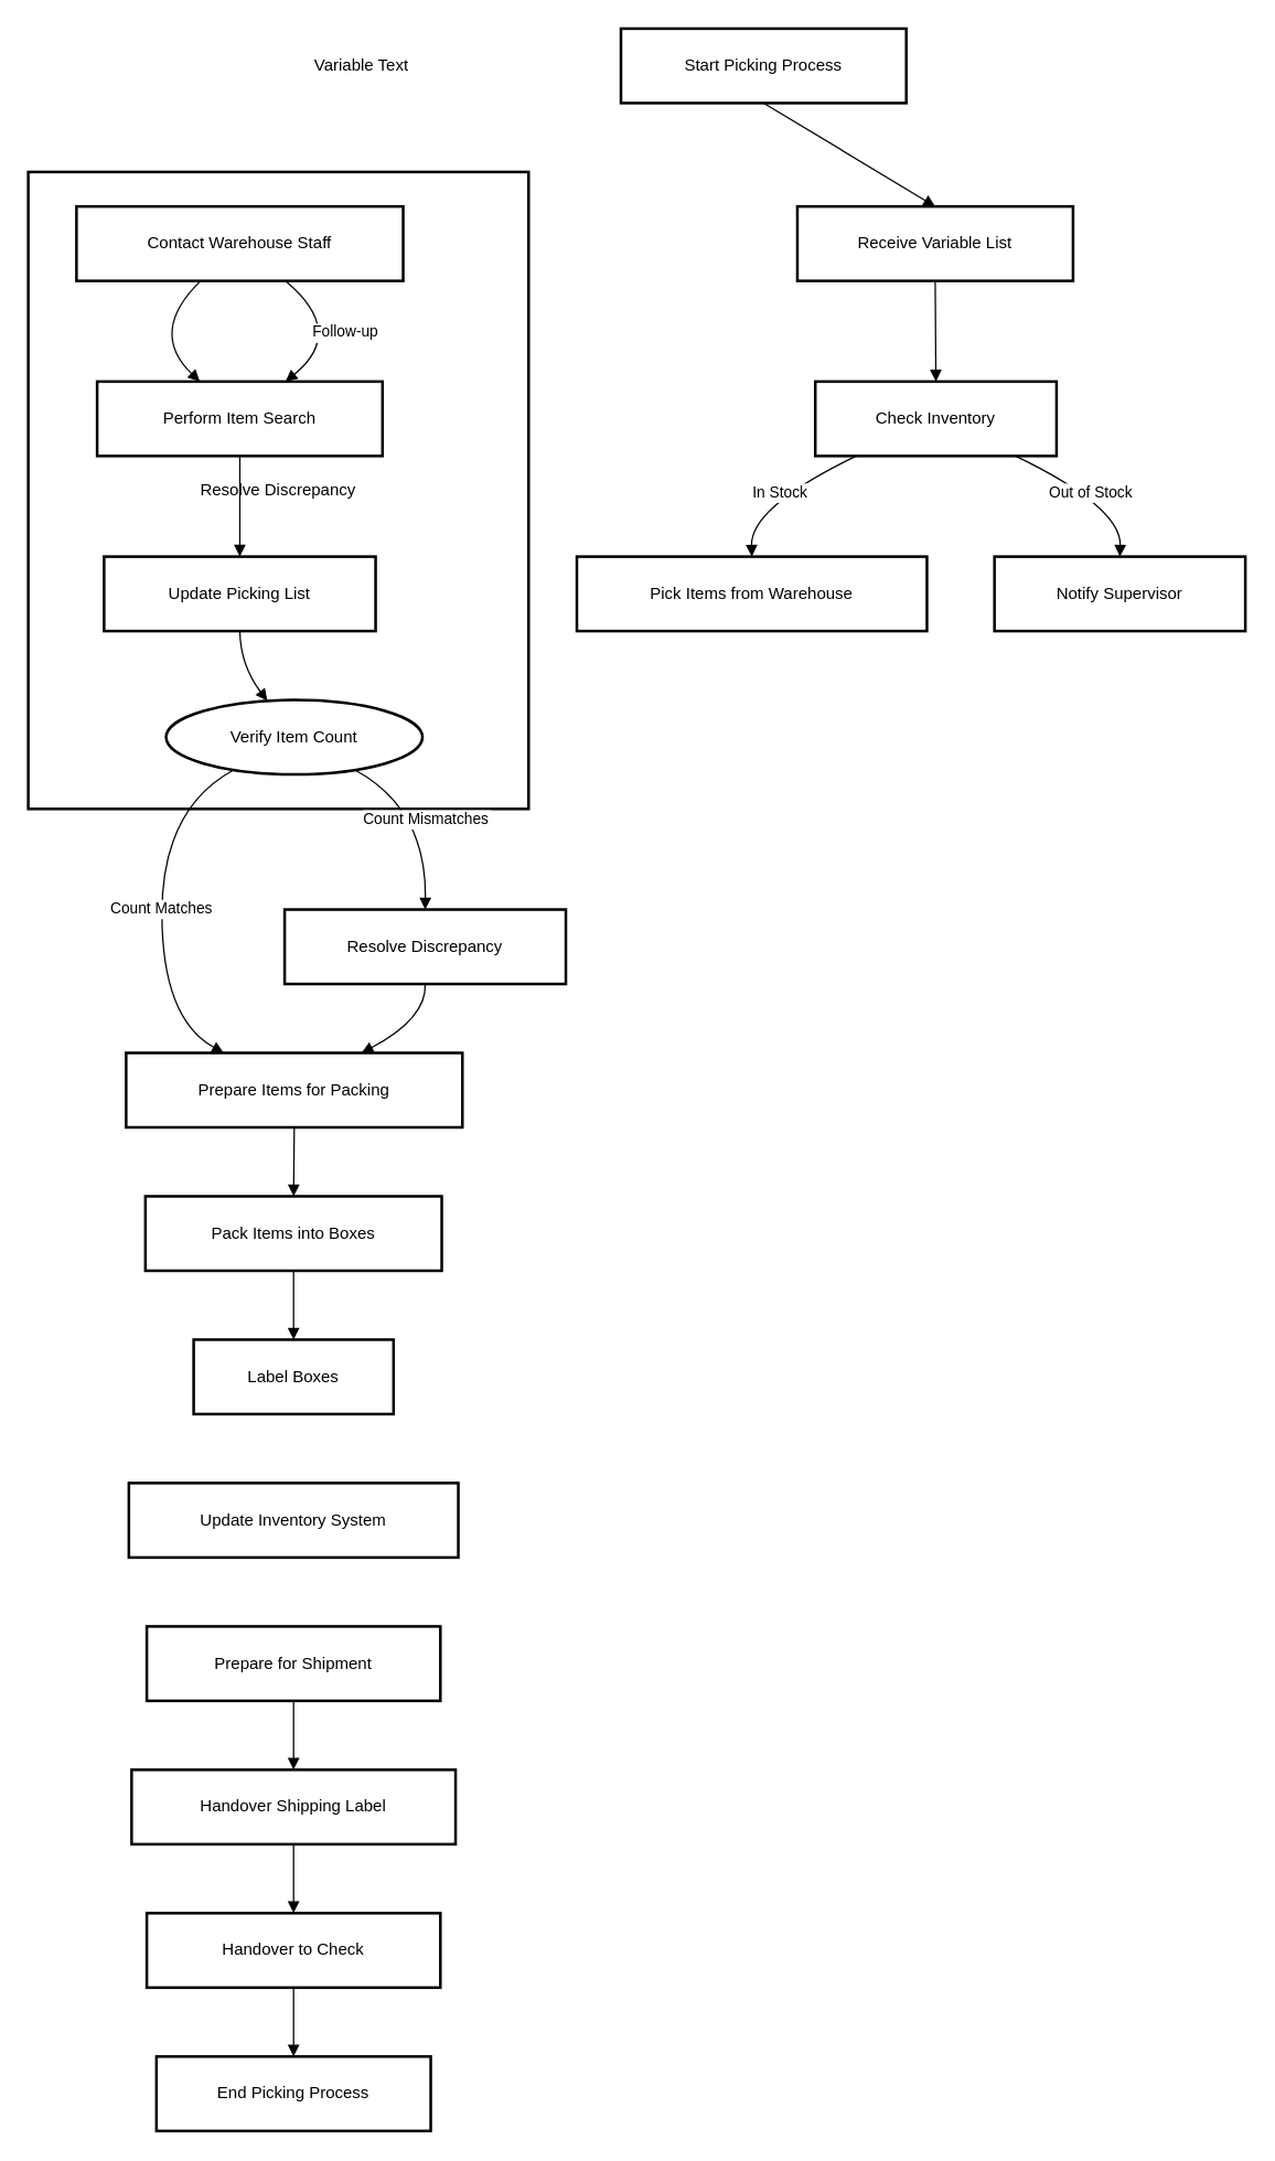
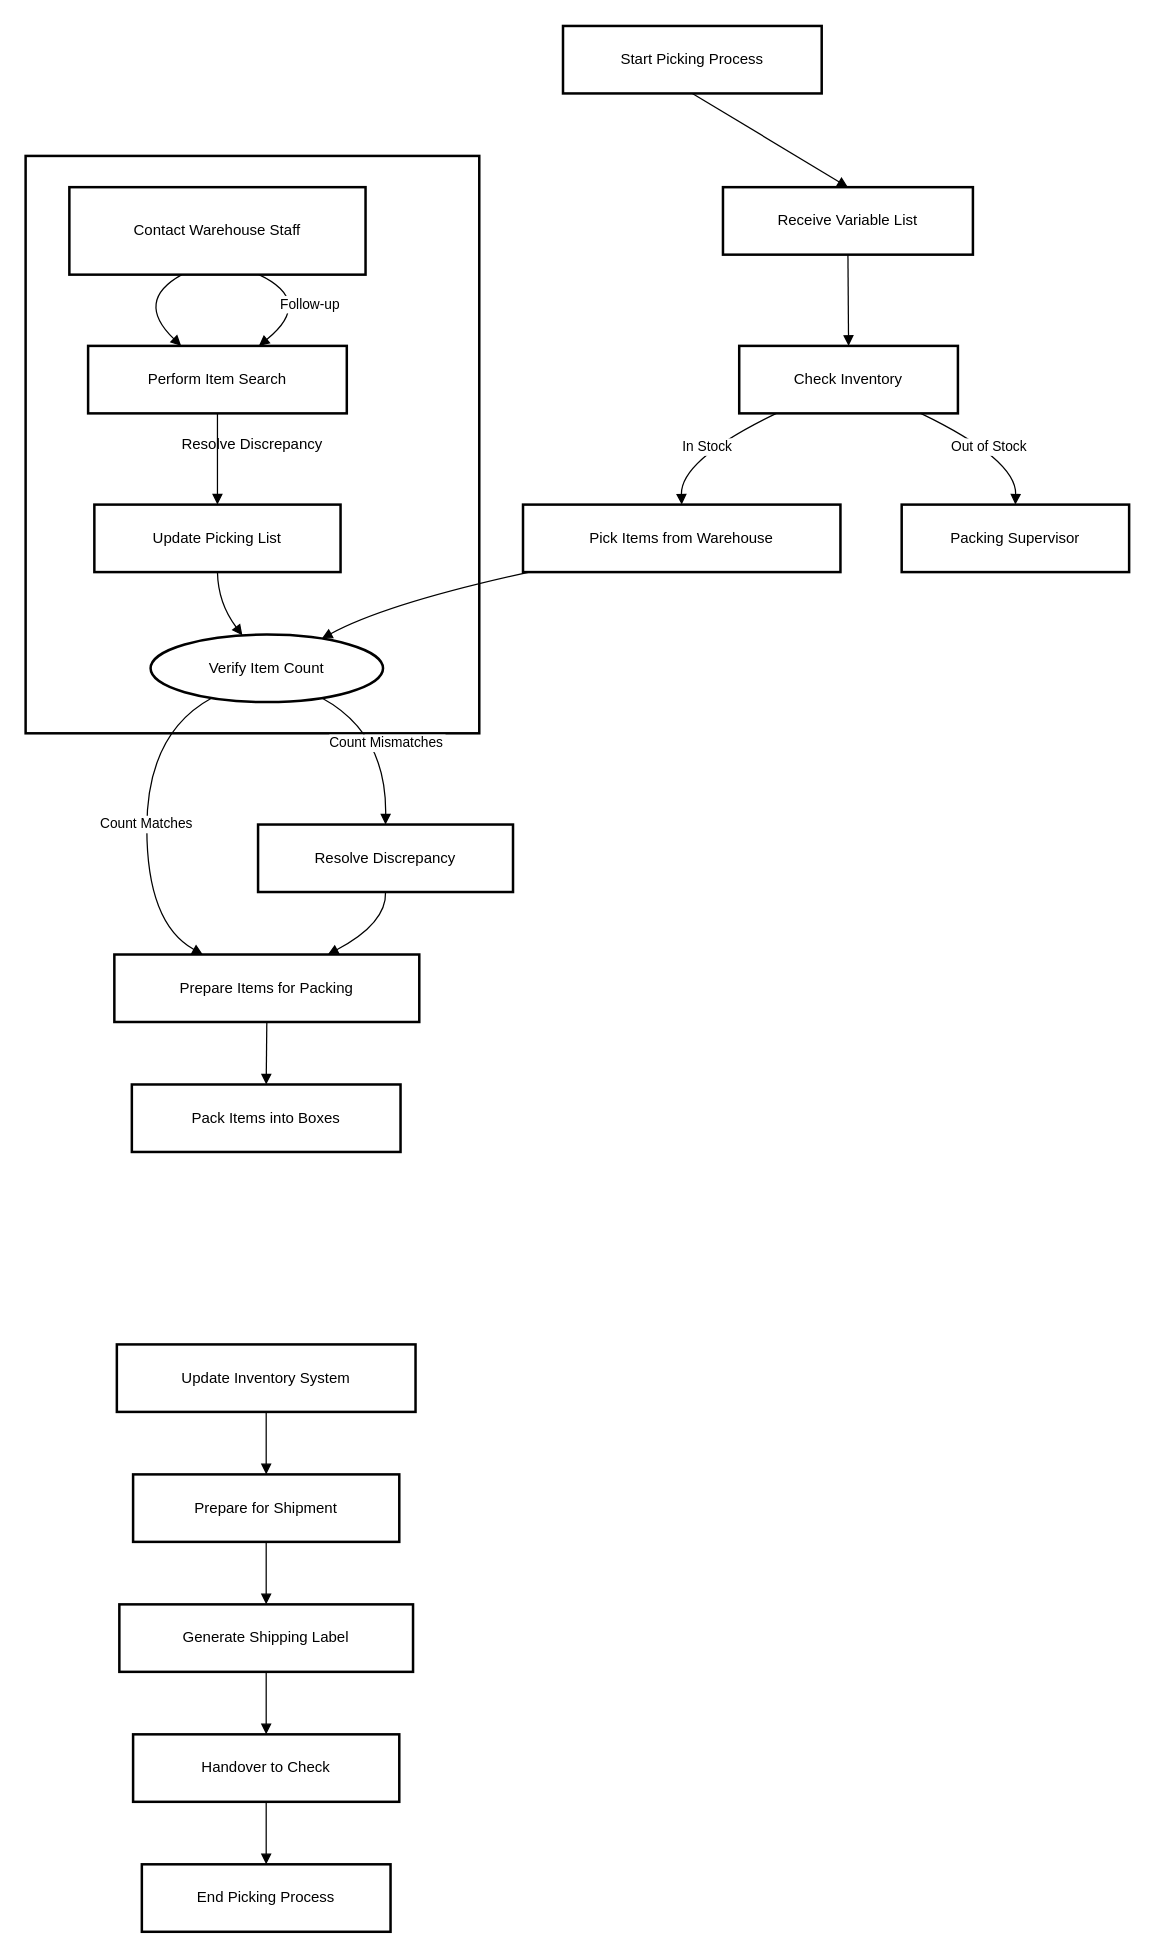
  <mxCell id="0" />
  <mxCell id="1" parent="0" />
  <mxCell id="2" value="Resolve Discrepancy" style="whiteSpace=wrap;strokeWidth=2;" parent="1" vertex="1"><mxGeometry x="20" y="124" width="363" height="462" as="geometry" /></mxCell>
  <mxCell id="3" value="Start Picking Process" style="whiteSpace=wrap;strokeWidth=2;" parent="1" vertex="1"><mxGeometry x="450" y="20" width="207" height="54" as="geometry" /></mxCell>
  <mxCell id="4" value="Receive Variable List" style="whiteSpace=wrap;strokeWidth=2;" parent="1" vertex="1"><mxGeometry x="578" y="149" width="200" height="54" as="geometry" /></mxCell>
  <mxCell id="5" value="Check Inventory" style="whiteSpace=wrap;strokeWidth=2;" parent="1" vertex="1"><mxGeometry x="591" y="276" width="175" height="54" as="geometry" /></mxCell>
  <mxCell id="6" value="Pick Items from Warehouse" style="whiteSpace=wrap;strokeWidth=2;" parent="1" vertex="1"><mxGeometry x="418" y="403" width="254" height="54" as="geometry" /></mxCell>
- <mxCell id="7" value="Notify Supervisor" style="whiteSpace=wrap;strokeWidth=2;" parent="1" vertex="1"><mxGeometry x="721" y="403" width="182" height="54" as="geometry" /></mxCell>
+ <mxCell id="7" value="Packing Supervisor" style="whiteSpace=wrap;strokeWidth=2;" parent="1" vertex="1"><mxGeometry x="721" y="403" width="182" height="54" as="geometry" /></mxCell>
  <mxCell id="8" value="Verify Item Count" style="ellipse;whiteSpace=wrap;strokeWidth=2;" parent="1" vertex="1"><mxGeometry x="120" y="507" width="186" height="54" as="geometry" /></mxCell>
  <mxCell id="9" value="Prepare Items for Packing" style="whiteSpace=wrap;strokeWidth=2;" parent="1" vertex="1"><mxGeometry x="91" y="763" width="244" height="54" as="geometry" /></mxCell>
  <mxCell id="10" value="Resolve Discrepancy" style="whiteSpace=wrap;strokeWidth=2;" parent="1" vertex="1"><mxGeometry x="206" y="659" width="204" height="54" as="geometry" /></mxCell>
  <mxCell id="11" value="Pack Items into Boxes" style="whiteSpace=wrap;strokeWidth=2;" parent="1" vertex="1"><mxGeometry x="105" y="867" width="215" height="54" as="geometry" /></mxCell>
- <mxCell id="12" value="Label Boxes" style="whiteSpace=wrap;strokeWidth=2;" parent="1" vertex="1"><mxGeometry x="140" y="971" width="145" height="54" as="geometry" /></mxCell>
  <mxCell id="13" value="Update Inventory System" style="whiteSpace=wrap;strokeWidth=2;" parent="1" vertex="1"><mxGeometry x="93" y="1075" width="239" height="54" as="geometry" /></mxCell>
  <mxCell id="14" value="Prepare for Shipment" style="whiteSpace=wrap;strokeWidth=2;" parent="1" vertex="1"><mxGeometry x="106" y="1179" width="213" height="54" as="geometry" /></mxCell>
- <mxCell id="15" value="Handover Shipping Label" style="whiteSpace=wrap;strokeWidth=2;" parent="1" vertex="1"><mxGeometry x="95" y="1283" width="235" height="54" as="geometry" /></mxCell>
+ <mxCell id="15" value="Generate Shipping Label" style="whiteSpace=wrap;strokeWidth=2;" parent="1" vertex="1"><mxGeometry x="95" y="1283" width="235" height="54" as="geometry" /></mxCell>
  <mxCell id="16" value="Handover to Check" style="whiteSpace=wrap;strokeWidth=2;" parent="1" vertex="1"><mxGeometry x="106" y="1387" width="213" height="54" as="geometry" /></mxCell>
  <mxCell id="17" value="End Picking Process" style="whiteSpace=wrap;strokeWidth=2;" parent="1" vertex="1"><mxGeometry x="113" y="1491" width="199" height="54" as="geometry" /></mxCell>
- <mxCell id="18" value="Contact Warehouse Staff" style="whiteSpace=wrap;strokeWidth=2;" parent="1" vertex="1"><mxGeometry x="55" y="149" width="237" height="54" as="geometry" /></mxCell>
+ <mxCell id="18" value="Contact Warehouse Staff" style="whiteSpace=wrap;strokeWidth=2;" parent="1" vertex="1"><mxGeometry x="55" y="149" width="237" height="70" as="geometry" /></mxCell>
  <mxCell id="19" value="Perform Item Search" style="whiteSpace=wrap;strokeWidth=2;" parent="1" vertex="1"><mxGeometry x="70" y="276" width="207" height="54" as="geometry" /></mxCell>
  <mxCell id="20" value="Update Picking List" style="whiteSpace=wrap;strokeWidth=2;" parent="1" vertex="1"><mxGeometry x="75" y="403" width="197" height="54" as="geometry" /></mxCell>
  <mxCell id="21" value="" style="curved=1;startArrow=none;endArrow=block;exitX=0.5;exitY=1;entryX=0.5;entryY=0;" parent="1" source="3" target="4" edge="1"><mxGeometry relative="1" as="geometry"><Array as="points" /></mxGeometry></mxCell>
  <mxCell id="22" value="" style="curved=1;startArrow=none;endArrow=block;exitX=0.5;exitY=1;entryX=0.5;entryY=0;" parent="1" source="4" target="5" edge="1"><mxGeometry relative="1" as="geometry"><Array as="points" /></mxGeometry></mxCell>
  <mxCell id="23" value="In Stock" style="curved=1;startArrow=none;endArrow=block;exitX=0.17;exitY=1;entryX=0.5;entryY=0;" parent="1" source="5" target="6" edge="1"><mxGeometry relative="1" as="geometry"><Array as="points"><mxPoint x="544" y="367" /></Array></mxGeometry></mxCell>
  <mxCell id="24" value="Out of Stock" style="curved=1;startArrow=none;endArrow=block;exitX=0.83;exitY=1;entryX=0.5;entryY=0;" parent="1" source="5" target="7" edge="1"><mxGeometry relative="1" as="geometry"><Array as="points"><mxPoint x="813" y="367" /></Array></mxGeometry></mxCell>
+ <mxCell id="25" value="" style="curved=1;startArrow=none;endArrow=block;exitX=0.02;exitY=1;entryX=0.77;entryY=0;" parent="1" source="6" target="8" edge="1"><mxGeometry relative="1" as="geometry"><Array as="points"><mxPoint x="309" y="482" /></Array></mxGeometry></mxCell>
  <mxCell id="26" value="Count Matches" style="curved=1;startArrow=none;endArrow=block;exitX=0.23;exitY=1;entryX=0.29;entryY=0;" parent="1" source="8" target="9" edge="1"><mxGeometry relative="1" as="geometry"><Array as="points"><mxPoint x="117" y="586" /><mxPoint x="117" y="738" /></Array></mxGeometry></mxCell>
  <mxCell id="27" value="Count Mismatches" style="curved=1;startArrow=none;endArrow=block;exitX=0.77;exitY=1;entryX=0.5;entryY=0;" parent="1" source="8" target="10" edge="1"><mxGeometry relative="1" as="geometry"><Array as="points"><mxPoint x="309" y="586" /></Array></mxGeometry></mxCell>
  <mxCell id="28" value="" style="curved=1;startArrow=none;endArrow=block;exitX=0.5;exitY=1;entryX=0.7;entryY=0;" parent="1" source="10" target="9" edge="1"><mxGeometry relative="1" as="geometry"><Array as="points"><mxPoint x="309" y="738" /></Array></mxGeometry></mxCell>
  <mxCell id="29" value="" style="curved=1;startArrow=none;endArrow=block;exitX=0.5;exitY=1;entryX=0.5;entryY=0;" parent="1" source="9" target="11" edge="1"><mxGeometry relative="1" as="geometry"><Array as="points" /></mxGeometry></mxCell>
- <mxCell id="30" value="" style="curved=1;startArrow=none;endArrow=block;exitX=0.5;exitY=1;entryX=0.5;entryY=0;" parent="1" source="11" target="12" edge="1"><mxGeometry relative="1" as="geometry"><Array as="points" /></mxGeometry></mxCell>
+ <mxCell id="31" value="" style="curved=1;startArrow=none;endArrow=block;exitX=0.5;exitY=1;entryX=0.5;entryY=0;" parent="1" source="13" target="14" edge="1"><mxGeometry relative="1" as="geometry"><Array as="points" /></mxGeometry></mxCell>
  <mxCell id="32" value="" style="curved=1;startArrow=none;endArrow=block;exitX=0.5;exitY=1;entryX=0.5;entryY=0;" parent="1" source="14" target="15" edge="1"><mxGeometry relative="1" as="geometry"><Array as="points" /></mxGeometry></mxCell>
  <mxCell id="33" value="" style="curved=1;startArrow=none;endArrow=block;exitX=0.5;exitY=1;entryX=0.5;entryY=0;" parent="1" source="15" target="16" edge="1"><mxGeometry relative="1" as="geometry"><Array as="points" /></mxGeometry></mxCell>
  <mxCell id="34" value="" style="curved=1;startArrow=none;endArrow=block;exitX=0.5;exitY=1;entryX=0.5;entryY=0;" parent="1" source="16" target="17" edge="1"><mxGeometry relative="1" as="geometry"><Array as="points" /></mxGeometry></mxCell>
  <mxCell id="35" value="" style="curved=1;startArrow=none;endArrow=block;exitX=0.38;exitY=1;entryX=0.36;entryY=0;" parent="1" source="18" target="19" edge="1"><mxGeometry relative="1" as="geometry"><Array as="points"><mxPoint x="107" y="240" /></Array></mxGeometry></mxCell>
  <mxCell id="36" value="" style="curved=1;startArrow=none;endArrow=block;exitX=0.5;exitY=1;entryX=0.5;entryY=0;" parent="1" source="19" target="20" edge="1"><mxGeometry relative="1" as="geometry"><Array as="points" /></mxGeometry></mxCell>
  <mxCell id="37" value="" style="curved=1;startArrow=none;endArrow=block;exitX=0.5;exitY=1;entryX=0.39;entryY=0;" parent="1" source="20" target="8" edge="1"><mxGeometry relative="1" as="geometry"><Array as="points"><mxPoint x="174" y="482" /></Array></mxGeometry></mxCell>
  <mxCell id="38" value="Follow-up" style="curved=1;startArrow=none;endArrow=block;exitX=0.64;exitY=1;entryX=0.66;entryY=0;" parent="1" source="18" target="19" edge="1"><mxGeometry relative="1" as="geometry"><Array as="points"><mxPoint x="251" y="240" /></Array></mxGeometry></mxCell>
- <mxCell id="39" value="Variable Text" style="text;html=1;strokeColor=none;fillColor=none;align=center;verticalAlign=middle;whiteSpace=wrap;overflow=hidden;" vertex="1" parent="1"><mxGeometry x="222" y="37" width="80" height="20" as="geometry" /></mxCell>
